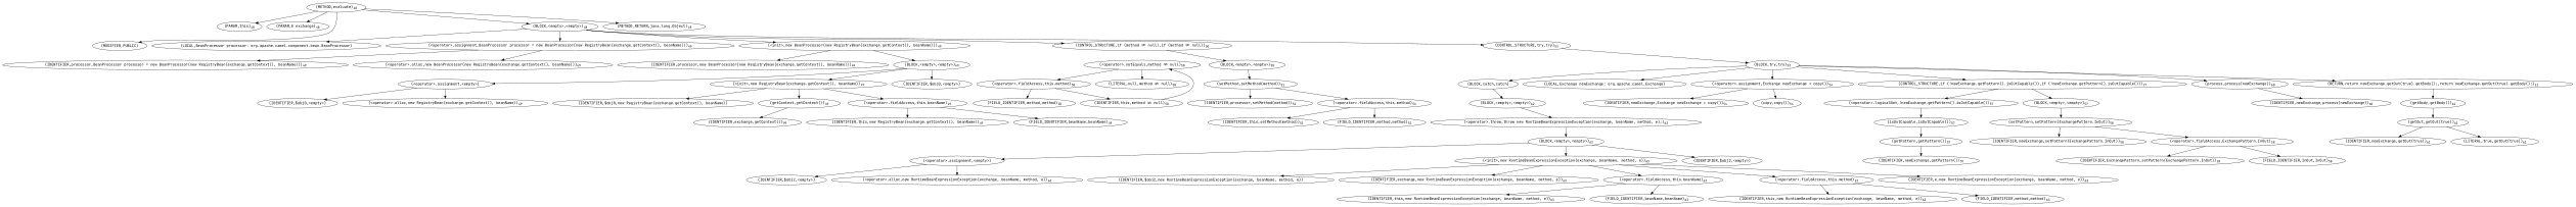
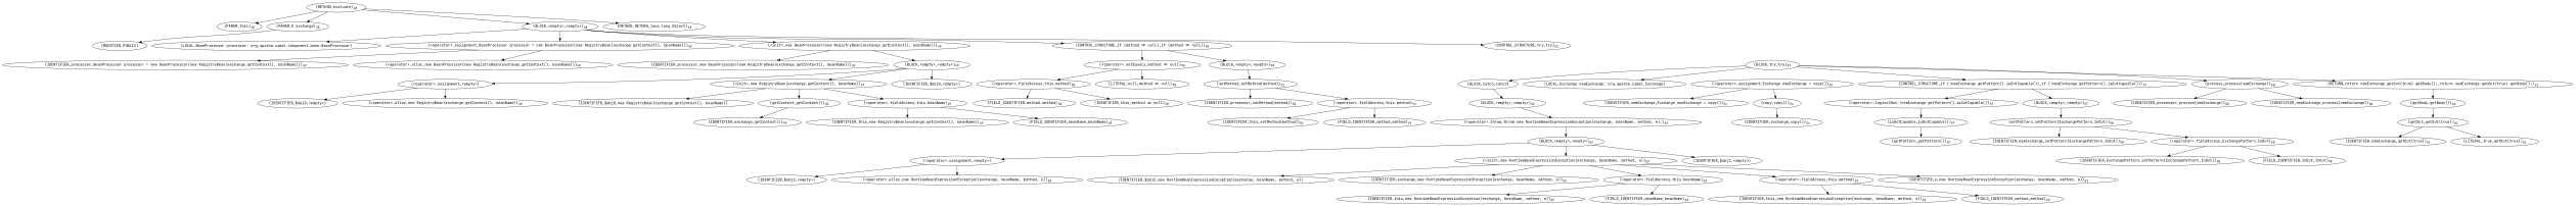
  digraph {
    fontname="JetBrains Mono"
    node [fontname="JetBrains Mono"]
    edge [fontname="JetBrains Mono"]
    n1 [label=<(METHOD,evaluate)<SUB>48</SUB>>]
    n2 [label=<(PARAM,this)<SUB>48</SUB>>]
    n3 [label=<(PARAM,E exchange)<SUB>48</SUB>>]
    n4 [label=<(BLOCK,&lt;empty&gt;,&lt;empty&gt;)<SUB>48</SUB>>]
    n5 [label=<(MODIFIER,PUBLIC)>]
    n6 [label=<(METHOD_RETURN,java.lang.Object)<SUB>48</SUB>>]
    n7 [label=<(LOCAL,BeanProcessor processor: org.apache.camel.component.bean.BeanProcessor)>]
    n8 [label=<(&lt;operator&gt;.assignment,BeanProcessor processor = new BeanProcessor(new RegistryBean(exchange.getContext(), beanName)))<SUB>49</SUB>>]
    n9 [label=<(&lt;init&gt;,new BeanProcessor(new RegistryBean(exchange.getContext(), beanName)))<SUB>49</SUB>>]
    n10 [label=<(CONTROL_STRUCTURE,if (method != null),if (method != null))<SUB>50</SUB>>]
    n11 [label=<(CONTROL_STRUCTURE,try,try)<SUB>53</SUB>>]
    n12 [label=<(IDENTIFIER,processor,BeanProcessor processor = new BeanProcessor(new RegistryBean(exchange.getContext(), beanName)))<SUB>49</SUB>>]
    n13 [label=<(&lt;operator&gt;.alloc,new BeanProcessor(new RegistryBean(exchange.getContext(), beanName)))<SUB>49</SUB>>]
    n14 [label=<(IDENTIFIER,processor,new BeanProcessor(new RegistryBean(exchange.getContext(), beanName)))<SUB>49</SUB>>]
    n15 [label=<(BLOCK,&lt;empty&gt;,&lt;empty&gt;)<SUB>49</SUB>>]
    n16 [label=<(&lt;operator&gt;.notEquals,method != null)<SUB>50</SUB>>]
    n17 [label=<(BLOCK,&lt;empty&gt;,&lt;empty&gt;)<SUB>50</SUB>>]
    n18 [label=<(BLOCK,try,try)<SUB>53</SUB>>]
    n19 [label=<(&lt;operator&gt;.assignment,&lt;empty&gt;)>]
    n20 [label=<(&lt;init&gt;,new RegistryBean(exchange.getContext(), beanName))<SUB>49</SUB>>]
    n21 [label=<(IDENTIFIER,$obj0,&lt;empty&gt;)>]
    n22 [label=<(IDENTIFIER,$obj0,&lt;empty&gt;)>]
    n23 [label=<(&lt;operator&gt;.alloc,new RegistryBean(exchange.getContext(), beanName))<SUB>49</SUB>>]
    n24 [label=<(IDENTIFIER,$obj0,new RegistryBean(exchange.getContext(), beanName))>]
    n25 [label=<(getContext,getContext())<SUB>49</SUB>>]
    n26 [label=<(&lt;operator&gt;.fieldAccess,this.beanName)<SUB>49</SUB>>]
    n27 [label=<(IDENTIFIER,exchange,getContext())<SUB>99</SUB>>]
    n28 [label=<(IDENTIFIER,this,new RegistryBean(exchange.getContext(), beanName))<SUB>49</SUB>>]
    n29 [label=<(FIELD_IDENTIFIER,beanName,beanName)<SUB>49</SUB>>]
    n30 [label=<(&lt;operator&gt;.fieldAccess,this.method)<SUB>50</SUB>>]
    n31 [label=<(LITERAL,null,method != null)<SUB>50</SUB>>]
    n32 [label=<(setMethod,setMethod(method))<SUB>51</SUB>>]
    n33 [label=<(IDENTIFIER,this,method != null)<SUB>50</SUB>>]
    n34 [label=<(FIELD_IDENTIFIER,method,method)<SUB>50</SUB>>]
    n35 [label=<(IDENTIFIER,processor,setMethod(method))<SUB>51</SUB>>]
    n36 [label=<(&lt;operator&gt;.fieldAccess,this.method)<SUB>51</SUB>>]
    n37 [label=<(IDENTIFIER,this,setMethod(method))<SUB>51</SUB>>]
    n38 [label=<(FIELD_IDENTIFIER,method,method)<SUB>51</SUB>>]
    n39 [label=<(BLOCK,catch,catch)>]
    n40 [label=<(LOCAL,Exchange newExchange: org.apache.camel.Exchange)>]
    n41 [label=<(&lt;operator&gt;.assignment,Exchange newExchange = copy())<SUB>54</SUB>>]
    n42 [label=<(CONTROL_STRUCTURE,if (!newExchange.getPattern().isOutCapable()),if (!newExchange.getPattern().isOutCapable()))<SUB>57</SUB>>]
    n43 [label=<(process,process(newExchange))<SUB>60</SUB>>]
    n44 [label=<(RETURN,return newExchange.getOut(true).getBody();,return newExchange.getOut(true).getBody();)<SUB>61</SUB>>]
    n45 [label=<(BLOCK,&lt;empty&gt;,&lt;empty&gt;)<SUB>62</SUB>>]
    n46 [label=<(IDENTIFIER,newExchange,Exchange newExchange = copy())<SUB>54</SUB>>]
    n47 [label=<(copy,copy())<SUB>54</SUB>>]
    n48 [label=<(&lt;operator&gt;.logicalNot,!newExchange.getPattern().isOutCapable())<SUB>57</SUB>>]
    n49 [label=<(BLOCK,&lt;empty&gt;,&lt;empty&gt;)<SUB>57</SUB>>]
+   n50 [label=<(IDENTIFIER,processor,process(newExchange))<SUB>60</SUB>>]
    n51 [label=<(IDENTIFIER,newExchange,process(newExchange))<SUB>60</SUB>>]
    n52 [label=<(getBody,getBody())<SUB>61</SUB>>]
+   n53 [label=<(IDENTIFIER,exchange,copy())<SUB>54</SUB>>]
    n54 [label=<(isOutCapable,isOutCapable())<SUB>57</SUB>>]
    n55 [label=<(setPattern,setPattern(ExchangePattern.InOut))<SUB>58</SUB>>]
    n56 [label=<(getPattern,getPattern())<SUB>57</SUB>>]
-   n57 [label=<(IDENTIFIER,newExchange,getPattern())<SUB>57</SUB>>]
    n58 [label=<(IDENTIFIER,newExchange,setPattern(ExchangePattern.InOut))<SUB>58</SUB>>]
    n59 [label=<(&lt;operator&gt;.fieldAccess,ExchangePattern.InOut)<SUB>58</SUB>>]
    n60 [label=<(IDENTIFIER,ExchangePattern,setPattern(ExchangePattern.InOut))<SUB>58</SUB>>]
    n61 [label=<(FIELD_IDENTIFIER,InOut,InOut)<SUB>58</SUB>>]
    n62 [label=<(getOut,getOut(true))<SUB>61</SUB>>]
    n63 [label=<(IDENTIFIER,newExchange,getOut(true))<SUB>61</SUB>>]
    n64 [label=<(LITERAL,true,getOut(true))<SUB>61</SUB>>]
    n65 [label=<(&lt;operator&gt;.throw,throw new RuntimeBeanExpressionException(exchange, beanName, method, e);)<SUB>63</SUB>>]
    n66 [label=<(BLOCK,&lt;empty&gt;,&lt;empty&gt;)<SUB>63</SUB>>]
    n67 [label=<(&lt;operator&gt;.assignment,&lt;empty&gt;)>]
    n68 [label=<(&lt;init&gt;,new RuntimeBeanExpressionException(exchange, beanName, method, e))<SUB>63</SUB>>]
    n69 [label=<(IDENTIFIER,$obj2,&lt;empty&gt;)>]
    n70 [label=<(IDENTIFIER,$obj2,&lt;empty&gt;)>]
    n71 [label=<(&lt;operator&gt;.alloc,new RuntimeBeanExpressionException(exchange, beanName, method, e))<SUB>63</SUB>>]
    n72 [label=<(IDENTIFIER,$obj2,new RuntimeBeanExpressionException(exchange, beanName, method, e))>]
    n73 [label=<(IDENTIFIER,exchange,new RuntimeBeanExpressionException(exchange, beanName, method, e))<SUB>63</SUB>>]
    n74 [label=<(&lt;operator&gt;.fieldAccess,this.beanName)<SUB>63</SUB>>]
    n75 [label=<(&lt;operator&gt;.fieldAccess,this.method)<SUB>63</SUB>>]
    n76 [label=<(IDENTIFIER,e,new RuntimeBeanExpressionException(exchange, beanName, method, e))<SUB>63</SUB>>]
    n77 [label=<(IDENTIFIER,this,new RuntimeBeanExpressionException(exchange, beanName, method, e))<SUB>63</SUB>>]
    n78 [label=<(FIELD_IDENTIFIER,beanName,beanName)<SUB>63</SUB>>]
    n79 [label=<(IDENTIFIER,this,new RuntimeBeanExpressionException(exchange, beanName, method, e))<SUB>63</SUB>>]
    n80 [label=<(FIELD_IDENTIFIER,method,method)<SUB>63</SUB>>]
    n1 -> n2
    n1 -> n3
    n1 -> n4
-   n1 -> n5
+   n3 -> n5
    n1 -> n6
    n4 -> n7
    n4 -> n8
    n4 -> n9
    n4 -> n10
    n4 -> n11
    n8 -> n12
    n8 -> n13
    n9 -> n14
    n9 -> n15
-   n33 -> n16
+   n10 -> n16
    n10 -> n17
-   n11 -> n18
    n15 -> n19
    n15 -> n20
    n15 -> n21
    n16 -> n30
    n16 -> n31
    n17 -> n32
    n18 -> n39
    n18 -> n40
-   n18 -> n41
    n18 -> n42
    n18 -> n43
    n18 -> n44
    n19 -> n22
    n19 -> n23
    n20 -> n24
    n20 -> n25
    n20 -> n26
    n25 -> n27
    n26 -> n28
    n26 -> n29
    n30 -> n33
    n30 -> n34
    n32 -> n35
    n32 -> n36
    n36 -> n37
    n36 -> n38
    n39 -> n45
    n41 -> n46
    n41 -> n47
    n42 -> n48
    n42 -> n49
+   n43 -> n50
    n43 -> n51
    n44 -> n52
    n45 -> n65
+   n47 -> n53
    n48 -> n54
    n49 -> n55
    n52 -> n62
    n54 -> n56
    n55 -> n58
    n55 -> n59
-   n56 -> n57
    n59 -> n60
    n59 -> n61
    n62 -> n63
    n62 -> n64
    n65 -> n66
    n66 -> n67
    n66 -> n68
    n66 -> n69
    n67 -> n70
    n67 -> n71
    n68 -> n72
    n68 -> n73
    n68 -> n74
    n68 -> n75
    n68 -> n76
    n74 -> n77
    n74 -> n78
    n75 -> n79
    n75 -> n80
  }
